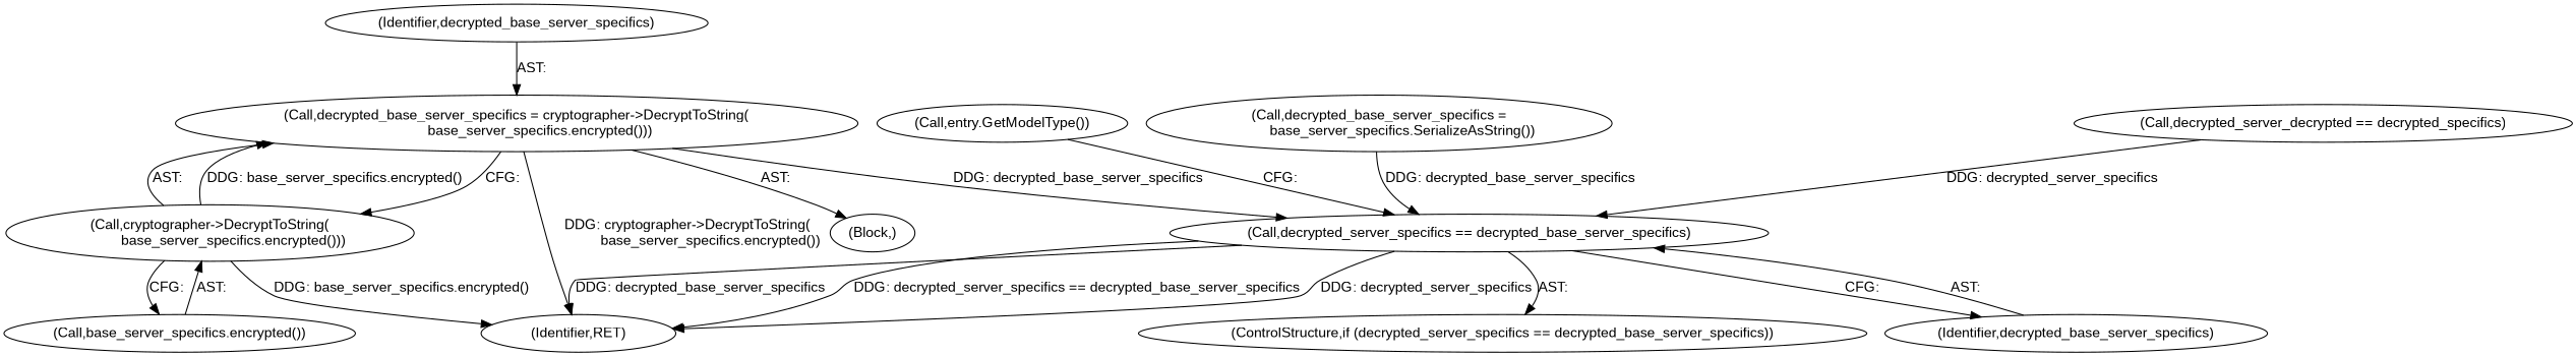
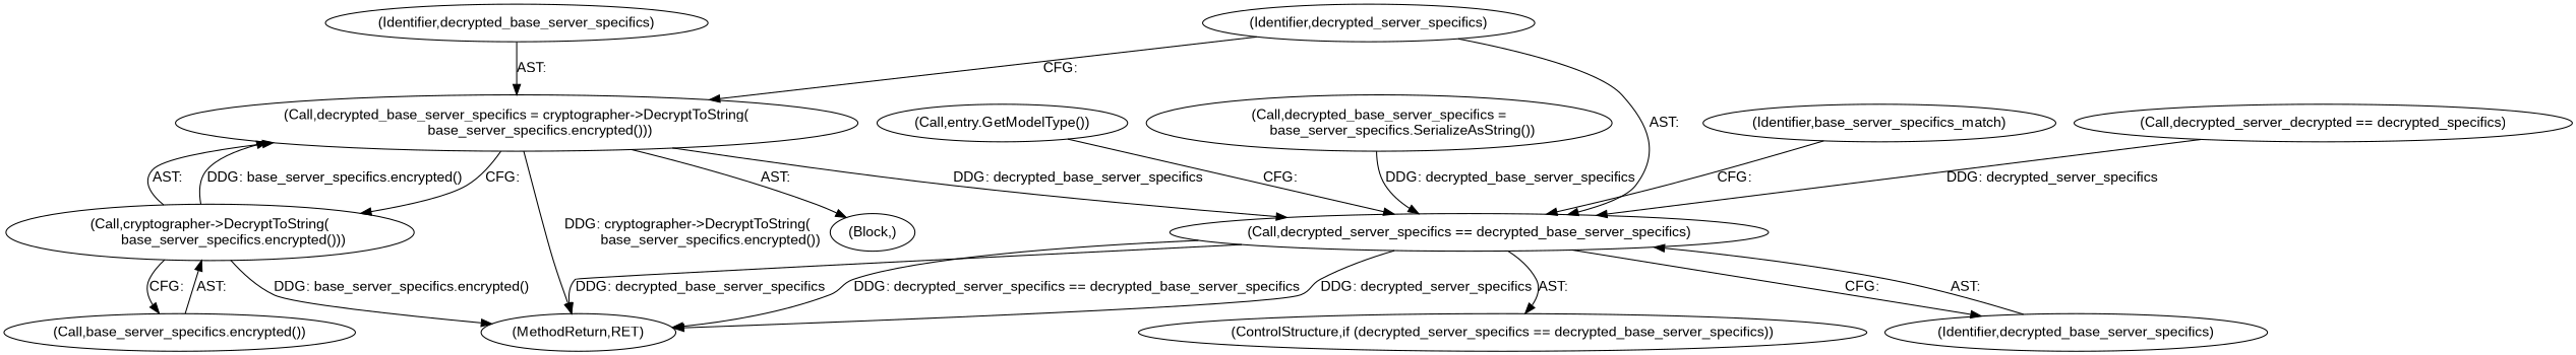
  digraph {
    fontname="Liberation Sans"
    node [fontname="Liberation Sans"]
    edge [fontname="Liberation Sans"]
    n1 [label="(Call,decrypted_base_server_specifics = cryptographer->DecryptToString(\n            base_server_specifics.encrypted()))"]
    n2 [label="(Call,cryptographer->DecryptToString(\n            base_server_specifics.encrypted()))"]
    n3 [label="(Call,decrypted_server_specifics == decrypted_base_server_specifics)"]
    n4 [label="(Block,)"]
-   n5 [label="(Identifier,RET)"]
+   n5 [label="(MethodReturn,RET)"]
    n6 [label="(Call,base_server_specifics.encrypted())"]
    n7 [label="(ControlStructure,if (decrypted_server_specifics == decrypted_base_server_specifics))"]
    n8 [label="(Identifier,decrypted_base_server_specifics)"]
    n9 [label="(Call,decrypted_base_server_specifics =\n            base_server_specifics.SerializeAsString())"]
+   n10 [label="(Identifier,decrypted_server_specifics)"]
+   n11 [label="(Identifier,base_server_specifics_match)"]
    n12 [label="(Identifier,decrypted_base_server_specifics)"]
    n13 [label="(Call,decrypted_server_decrypted == decrypted_specifics)"]
    n14 [label="(Call,entry.GetModelType())"]
    n1 -> n2 [label="CFG: "]
    n1 -> n3 [label="DDG: decrypted_base_server_specifics"]
    n1 -> n4 [label="AST: "]
    n1 -> n5 [label="DDG: cryptographer->DecryptToString(\n            base_server_specifics.encrypted())"]
    n2 -> n1 [label="AST: "]
    n2 -> n1 [label="DDG: base_server_specifics.encrypted()"]
    n2 -> n5 [label="DDG: base_server_specifics.encrypted()"]
    n2 -> n6 [label="CFG: "]
    n3 -> n5 [label="DDG: decrypted_server_specifics == decrypted_base_server_specifics"]
    n3 -> n5 [label="DDG: decrypted_server_specifics"]
    n3 -> n5 [label="DDG: decrypted_base_server_specifics"]
    n3 -> n7 [label="AST: "]
    n3 -> n8 [label="CFG: "]
    n6 -> n2 [label="AST: "]
    n8 -> n3 [label="AST: "]
    n9 -> n3 [label="DDG: decrypted_base_server_specifics"]
+   n10 -> n1 [label="CFG: "]
+   n10 -> n3 [label="AST: "]
+   n11 -> n3 [label="CFG: "]
    n12 -> n1 [label="AST: "]
    n13 -> n3 [label="DDG: decrypted_server_specifics"]
    n14 -> n3 [label="CFG: "]
  }
